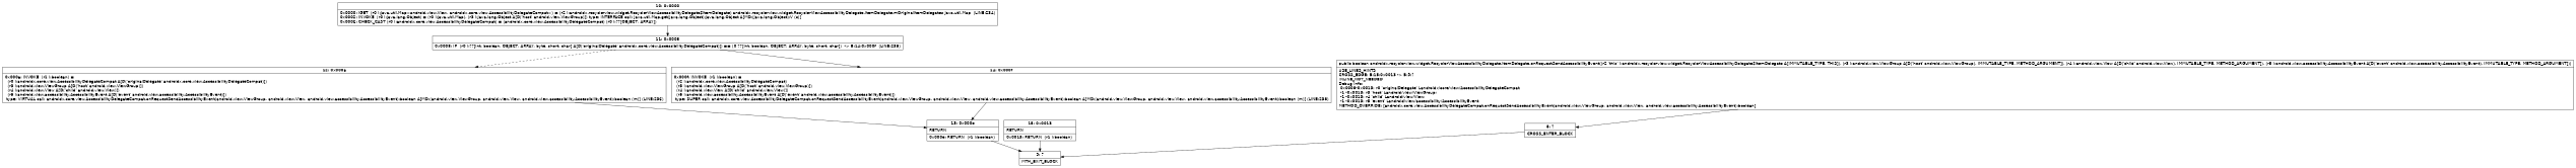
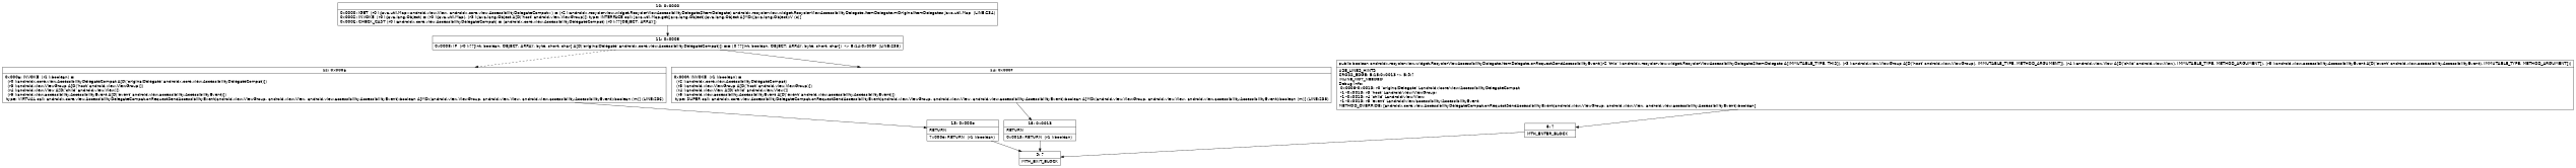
  digraph {
    fontname="DejaVu Sans"
    node [fontname="DejaVu Sans" shape=record]
    edge [fontname="DejaVu Sans"]
-   n1 [label="{8\:\ ?|CROSS_ENTER_BLOCK\l}"]
+   n1 [label="{8\:\ ?|MTH_ENTER_BLOCK\l}"]
    n2 [label="{9\:\ ?|MTH_EXIT_BLOCK\l}"]
    n3 [label="{10\:\ 0x0000|0x0000: IGET  (r0 I:java.util.Map\<android.view.View, androidx.core.view.AccessibilityDelegateCompat\>) = (r2 I:androidx.recyclerview.widget.RecyclerViewAccessibilityDelegate$ItemDelegate) androidx.recyclerview.widget.RecyclerViewAccessibilityDelegate.ItemDelegate.mOriginalItemDelegates java.util.Map  (LINE:234)\l0x0002: INVOKE  (r0 I:java.lang.Object) = (r0 I:java.util.Map), (r3 I:java.lang.Object A[D('host' android.view.ViewGroup)]) type: INTERFACE call: java.util.Map.get(java.lang.Object):java.lang.Object A[MD:(java.lang.Object):V (c)]\l0x0006: CHECK_CAST (r0 I:androidx.core.view.AccessibilityDelegateCompat) = (androidx.core.view.AccessibilityDelegateCompat) (r0 I:??[OBJECT, ARRAY]) \l}"]
    n4 [label="{11\:\ 0x0008|0x0008: IF  (r0 I:??[int, boolean, OBJECT, ARRAY, byte, short, char] A[D('originalDelegate' androidx.core.view.AccessibilityDelegateCompat)]) == (0 ??[int, boolean, OBJECT, ARRAY, byte, short, char])  \-\> B:14:0x000f  (LINE:235)\l}"]
    n5 [label="{12\:\ 0x000a|0x000a: INVOKE  (r1 I:boolean) = \l  (r0 I:androidx.core.view.AccessibilityDelegateCompat A[D('originalDelegate' androidx.core.view.AccessibilityDelegateCompat)])\l  (r3 I:android.view.ViewGroup A[D('host' android.view.ViewGroup)])\l  (r4 I:android.view.View A[D('child' android.view.View)])\l  (r5 I:android.view.accessibility.AccessibilityEvent A[D('event' android.view.accessibility.AccessibilityEvent)])\l type: VIRTUAL call: androidx.core.view.AccessibilityDelegateCompat.onRequestSendAccessibilityEvent(android.view.ViewGroup, android.view.View, android.view.accessibility.AccessibilityEvent):boolean A[MD:(android.view.ViewGroup, android.view.View, android.view.accessibility.AccessibilityEvent):boolean (m)] (LINE:236)\l}"]
    n6 [label="{14\:\ 0x000f|0x000f: INVOKE  (r1 I:boolean) = \l  (r2 I:androidx.core.view.AccessibilityDelegateCompat)\l  (r3 I:android.view.ViewGroup A[D('host' android.view.ViewGroup)])\l  (r4 I:android.view.View A[D('child' android.view.View)])\l  (r5 I:android.view.accessibility.AccessibilityEvent A[D('event' android.view.accessibility.AccessibilityEvent)])\l type: SUPER call: androidx.core.view.AccessibilityDelegateCompat.onRequestSendAccessibilityEvent(android.view.ViewGroup, android.view.View, android.view.accessibility.AccessibilityEvent):boolean A[MD:(android.view.ViewGroup, android.view.View, android.view.accessibility.AccessibilityEvent):boolean (m)] (LINE:238)\l}"]
-   n7 [label="{13\:\ 0x000e|RETURN\l|0x000e: RETURN  (r1 I:boolean) \l}"]
+   n7 [label="{13\:\ 0x000e|RETURN\l|7x000e: RETURN  (r1 I:boolean) \l}"]
    n8 [label="{15\:\ 0x0013|RETURN\l|0x0013: RETURN  (r1 I:boolean) \l}"]
    n9 [label="{public boolean androidx.recyclerview.widget.RecyclerViewAccessibilityDelegate.ItemDelegate.onRequestSendAccessibilityEvent((r2 'this' I:androidx.recyclerview.widget.RecyclerViewAccessibilityDelegate$ItemDelegate A[IMMUTABLE_TYPE, THIS]), (r3 I:android.view.ViewGroup A[D('host' android.view.ViewGroup), IMMUTABLE_TYPE, METHOD_ARGUMENT]), (r4 I:android.view.View A[D('child' android.view.View), IMMUTABLE_TYPE, METHOD_ARGUMENT]), (r5 I:android.view.accessibility.AccessibilityEvent A[D('event' android.view.accessibility.AccessibilityEvent), IMMUTABLE_TYPE, METHOD_ARGUMENT]))  | USE_LINES_HINTS\lCROSS_EDGE: B:15:0x0013 \-\> B:9:?\lINLINE_NOT_NEEDED\lDebug Info:\l  0x0008\-0x0013: r0 'originalDelegate' Landroidx\/core\/view\/AccessibilityDelegateCompat;\l  \-1 \-0x0013: r3 'host' Landroid\/view\/ViewGroup;\l  \-1 \-0x0013: r4 'child' Landroid\/view\/View;\l  \-1 \-0x0013: r5 'event' Landroid\/view\/accessibility\/AccessibilityEvent;\lMETHOD_OVERRIDE: [androidx.core.view.AccessibilityDelegateCompat.onRequestSendAccessibilityEvent(android.view.ViewGroup, android.view.View, android.view.accessibility.AccessibilityEvent):boolean]\l}"]
    n1 -> n2
    n3 -> n4
    n4 -> n5 [style=dashed]
    n4 -> n6
    n5 -> n7
-   n6 -> n7
+   n6 -> n8
    n7 -> n2
    n8 -> n2
    n9 -> n1
  }
